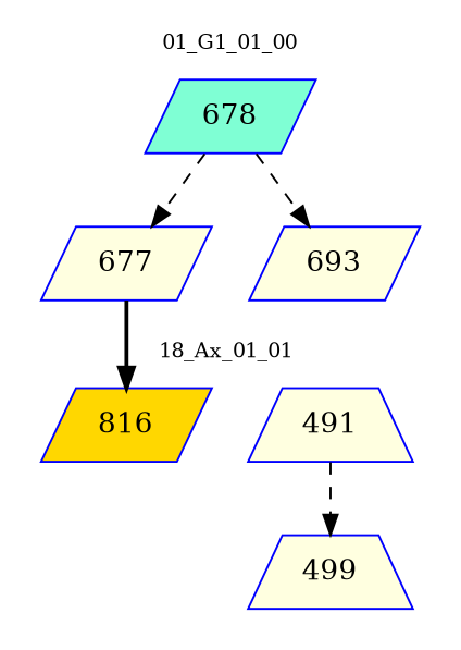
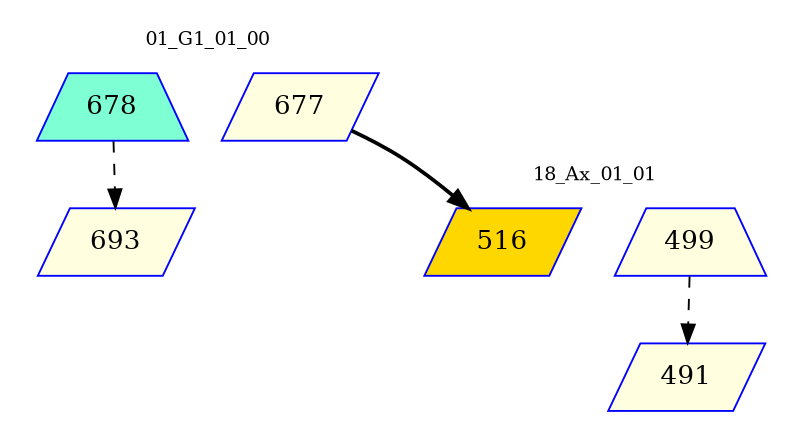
  digraph {
    node [color=blue fillcolor=lightyellow shape=trapezium style=filled]
    edge [color=black style=dashed]
    n1 [label=499]
-   n2 [label=491]
-   n3 [fillcolor=gold label=816 shape=parallelogram]
-   n4 [fillcolor=aquamarine label=678 shape=parallelogram]
+   n2 [label=491 shape=parallelogram]
+   n3 [fillcolor=gold label=516 shape=parallelogram]
+   n4 [fillcolor=aquamarine label=678]
    n5 [label=677 shape=parallelogram]
    n6 [label=693 shape=parallelogram]
    subgraph cluster_1 {
      color=white
      fontsize=10
      label="18_Ax_01_01"
      n1
      n2
      n3
    }
    subgraph cluster_2 {
      color=white
      fontsize=10
      label="01_G1_01_00"
      n4
      n5
      n6
    }
-   n2 -> n1
-   n4 -> n5
+   n1 -> n2
    n4 -> n6
    n5 -> n3 [style=bold]
  }
